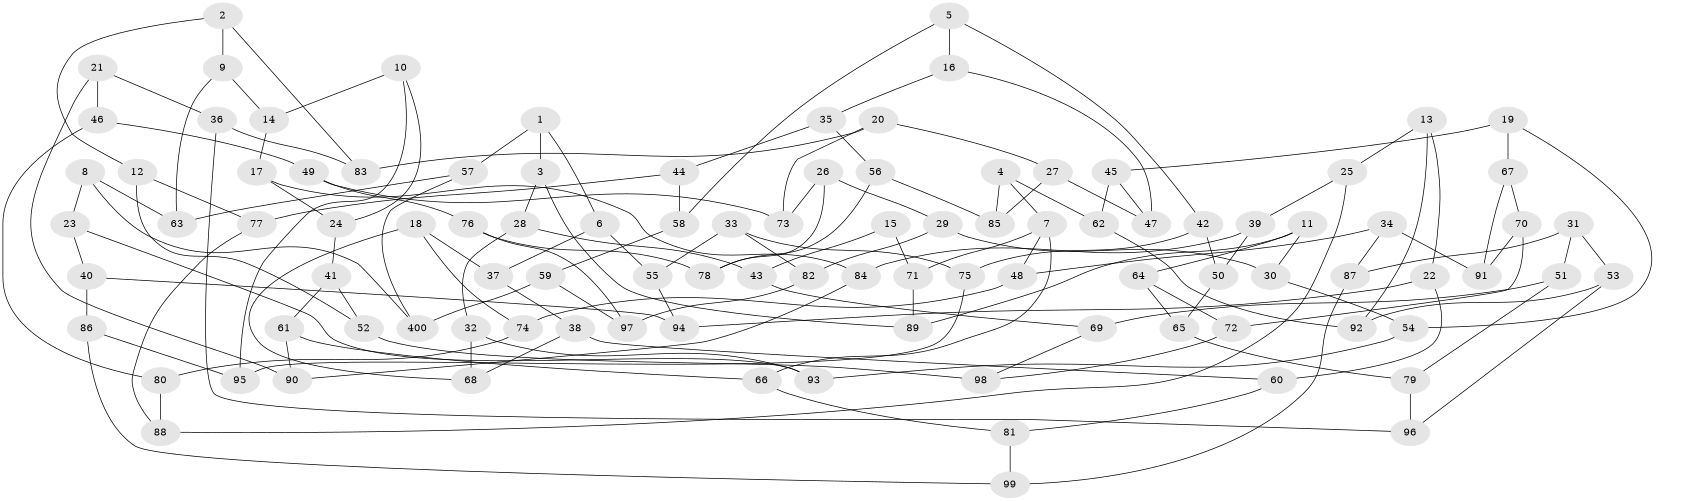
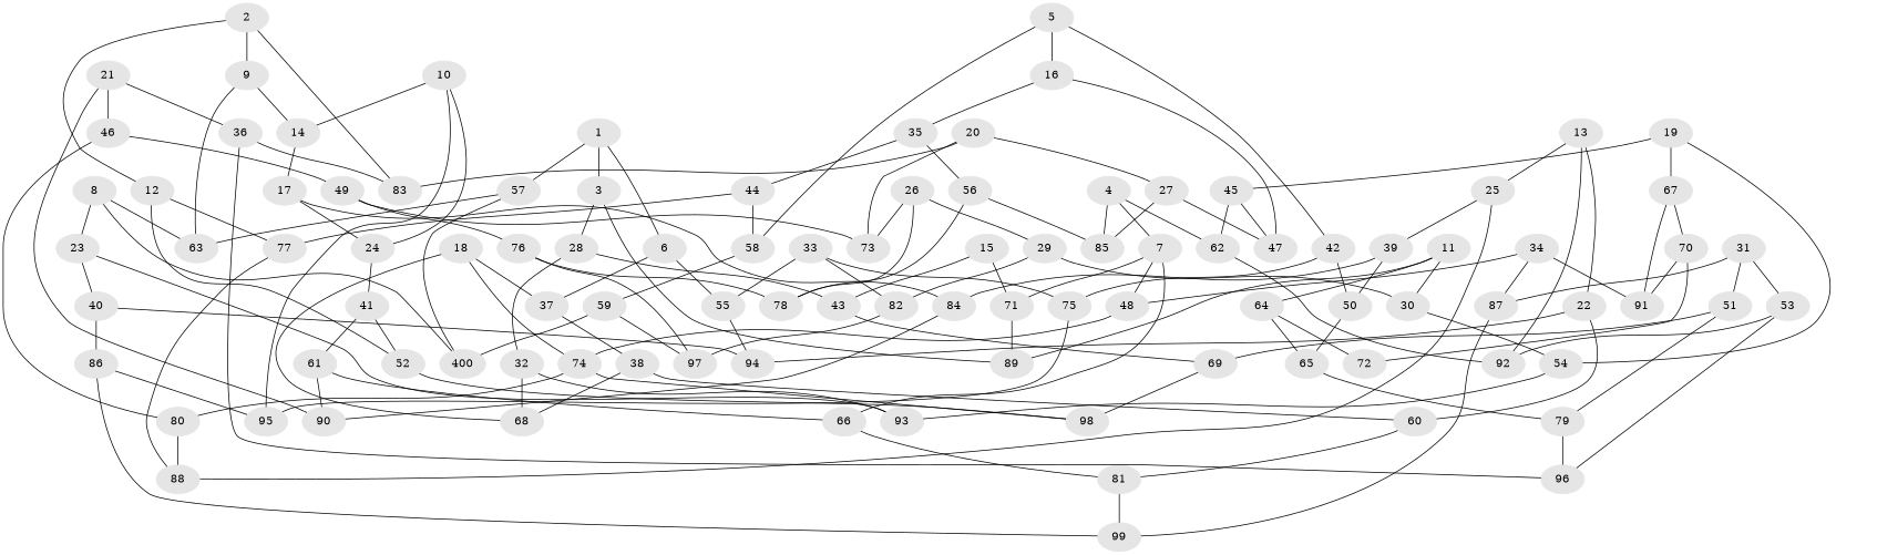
  graph {
    node [color=gray90 style=filled]
    1
    3
    6
    57
    28
    89
    37
    55
    63
    n10 [label=400]
    2
    9
    12
    83
    14
    52
    77
    43
    32
    4
    7
    62
    85
    66
    71
    48
    92
    5
    16
    42
    58
    35
    47
    75
    50
    59
    38
    94
    81
    8
    23
    40
    93
    17
    10
    24
    95
    41
    11
    30
    64
    54
    65
    72
    98
    88
    13
    22
    25
    60
    39
    84
    15
    69
    74
    44
    56
    90
    18
    68
    80
    19
    45
    67
    91
    70
    20
    27
    73
    21
    36
    46
    96
    49
    86
    61
    26
    29
    78
    82
    97
    31
    51
    53
    87
    79
    99
    33
    34
    76
    1 -- 3
    1 -- 6
    1 -- 57
    3 -- 28
    3 -- 89
    6 -- 37
    6 -- 55
    57 -- 63
    57 -- n10
    28 -- 43
    28 -- 32
    37 -- 38
    55 -- 94
    2 -- 9
    2 -- 12
    2 -- 83
    9 -- 63
    9 -- 14
    12 -- 52
    12 -- 77
    14 -- 17
    52 -- 98
    77 -- 88
    43 -- 69
    32 -- 93
    32 -- 68
    4 -- 7
    4 -- 62
    4 -- 85
    7 -- 66
    7 -- 71
    7 -- 48
    62 -- 92
    66 -- 81
    71 -- 89
    48 -- 74
    5 -- 16
    5 -- 42
    5 -- 58
    16 -- 35
    16 -- 47
    42 -- 75
    42 -- 50
    58 -- 59
    35 -- 44
    35 -- 56
    75 -- 95
    50 -- 65
    59 -- n10
    59 -- 97
    38 -- 60
    38 -- 68
    81 -- 99
    8 -- 63
    8 -- n10
    8 -- 23
    23 -- 40
    23 -- 93
    40 -- 94
    40 -- 86
    17 -- 24
    17 -- 84
    10 -- 14
    10 -- 24
    10 -- 95
    24 -- 41
    41 -- 52
    41 -- 61
    11 -- 89
    11 -- 30
    11 -- 64
    30 -- 54
    64 -- 65
    64 -- 72
    54 -- 93
    65 -- 79
-   72 -- 98
+   74 -- 98
    13 -- 92
    13 -- 22
    13 -- 25
    22 -- 94
    22 -- 60
    25 -- 88
    25 -- 39
    60 -- 81
    39 -- 50
    39 -- 84
    84 -- 90
    15 -- 43
    15 -- 71
    69 -- 98
    74 -- 80
    44 -- 77
    44 -- 58
    56 -- 85
    56 -- 78
    18 -- 37
    18 -- 74
    18 -- 68
    80 -- 88
    19 -- 54
    19 -- 45
    19 -- 67
    45 -- 62
    45 -- 47
    67 -- 91
    67 -- 70
    70 -- 72
    70 -- 91
    20 -- 83
    20 -- 27
    20 -- 73
    27 -- 85
    27 -- 47
    21 -- 90
    21 -- 36
    21 -- 46
    36 -- 83
    36 -- 96
    46 -- 80
    46 -- 49
    49 -- 73
    49 -- 76
    86 -- 95
    86 -- 99
    61 -- 66
    61 -- 90
    26 -- 73
    26 -- 29
    26 -- 78
    29 -- 30
    29 -- 82
    82 -- 97
    31 -- 51
    31 -- 53
    31 -- 87
    51 -- 69
    51 -- 79
    53 -- 92
    53 -- 96
    87 -- 99
    79 -- 96
    33 -- 55
    33 -- 75
    33 -- 82
    34 -- 48
    34 -- 91
    34 -- 87
    76 -- 78
    76 -- 97
  }
